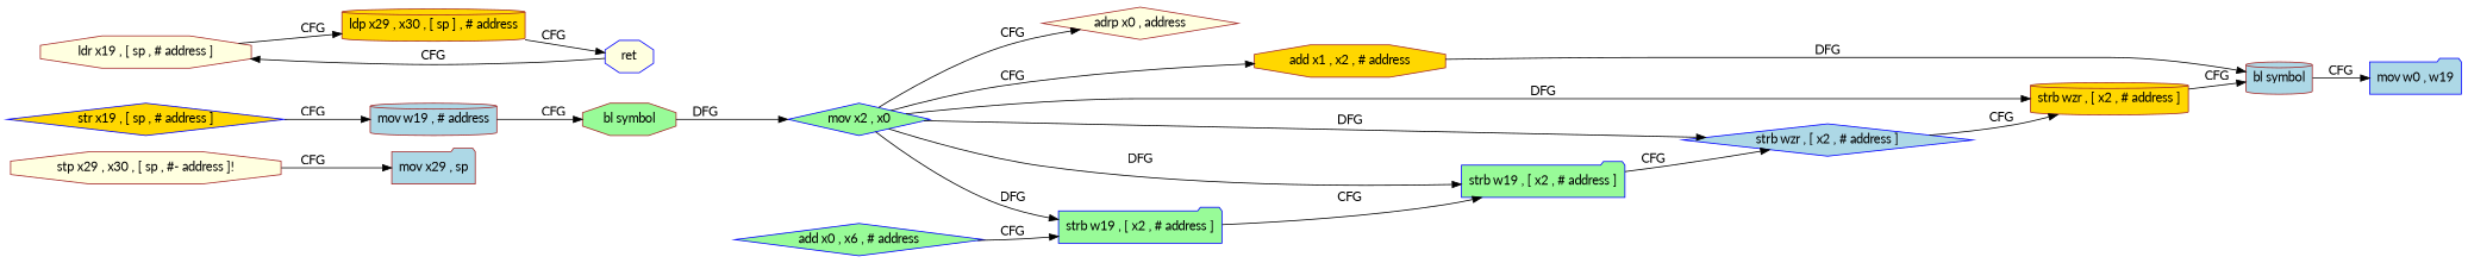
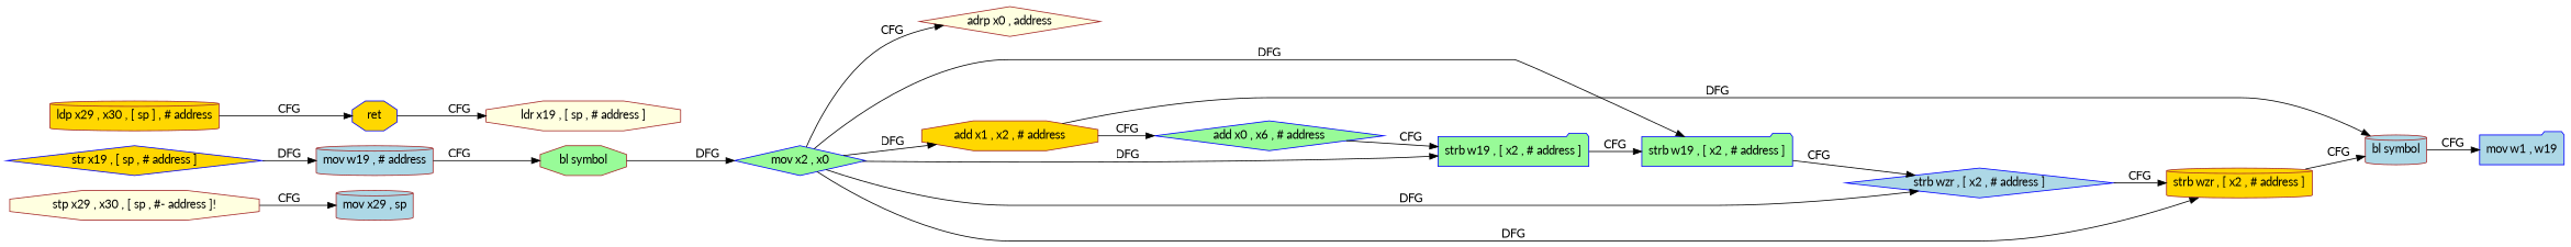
  digraph {
    fontname=Lato
    rankdir=LR
    node [color=brown fillcolor=lightblue fontname=Lato shape=octagon style=filled]
    edge [fontname=Lato]
    n1 [fillcolor=lightyellow label="stp x29 , x30 , [ sp , #- address ]!"]
-   n2 [label="mov x29 , sp" shape=folder]
+   n2 [label="mov x29 , sp" shape=cylinder]
    n3 [color=blue fillcolor=gold label="str x19 , [ sp , # address ]" shape=diamond]
    n4 [label="mov w19 , # address" shape=cylinder]
    n5 [fillcolor=palegreen label="bl symbol"]
    n6 [color=blue fillcolor=palegreen label="mov x2 , x0" shape=diamond]
    n7 [fillcolor=lightyellow label="adrp x0 , address" shape=diamond]
    n8 [fillcolor=gold label="add x1 , x2 , # address"]
    n9 [color=blue fillcolor=palegreen label="strb w19 , [ x2 , # address ]" shape=folder]
    n10 [color=blue fillcolor=palegreen label="strb w19 , [ x2 , # address ]" shape=folder]
    n11 [color=blue label="strb wzr , [ x2 , # address ]" shape=diamond]
    n12 [fillcolor=gold label="strb wzr , [ x2 , # address ]" shape=cylinder]
    n13 [color=blue fillcolor=palegreen label="add x0 , x6 , # address" shape=diamond]
    n14 [label="bl symbol" shape=cylinder]
-   n15 [color=blue label="mov w0 , w19" shape=folder]
+   n15 [color=blue label="mov w1 , w19" shape=folder]
    n16 [fillcolor=lightyellow label="ldr x19 , [ sp , # address ]"]
    n17 [fillcolor=gold label="ldp x29 , x30 , [ sp ] , # address" shape=cylinder]
-   n18 [color=blue fillcolor=lightyellow label=ret]
+   n18 [color=blue fillcolor=gold label=ret]
    n1 -> n2 [label=CFG]
-   n3 -> n4 [label=CFG]
+   n3 -> n4 [label=DFG]
    n4 -> n5 [label=CFG]
    n5 -> n6 [label=DFG]
    n6 -> n7 [label=CFG]
-   n6 -> n8 [label=CFG]
+   n6 -> n8 [label=DFG]
    n6 -> n9 [label=DFG]
    n6 -> n10 [label=DFG]
    n6 -> n11 [label=DFG]
    n6 -> n12 [label=DFG]
+   n8 -> n13 [label=CFG]
    n8 -> n14 [label=DFG]
    n9 -> n10 [label=CFG]
    n10 -> n11 [label=CFG]
    n11 -> n12 [label=CFG]
    n12 -> n14 [label=CFG]
    n13 -> n9 [label=CFG]
    n14 -> n15 [label=CFG]
-   n16 -> n17 [label=CFG]
    n17 -> n18 [label=CFG]
    n18 -> n16 [label=CFG]
  }
